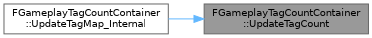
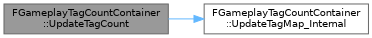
  digraph {
    rankdir=LR
    node [fontname=Helvetica fontsize=10 shape=box style=filled]
    n1 [color=gray40 fillcolor=grey60 fontcolor=black height=0.2 label="FGameplayTagCountContainer\l::UpdateTagCount" width=0.4]
    n2 [color=grey40 fillcolor=white height=0.2 label="FGameplayTagCountContainer\l::UpdateTagMap_Internal" width=0.4]
-   n2 -> n1 [color=steelblue1 fontname=Helvetica fontsize=10 labelfontname=Helvetica labelfontsize=10 style=solid]
+   n1 -> n2 [color=steelblue1 fontname=Helvetica fontsize=10 labelfontname=Helvetica labelfontsize=10 style=solid]
  }
